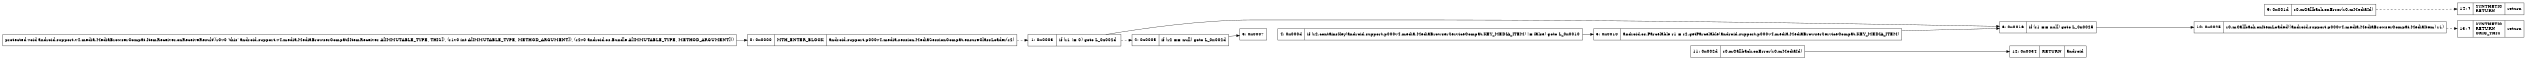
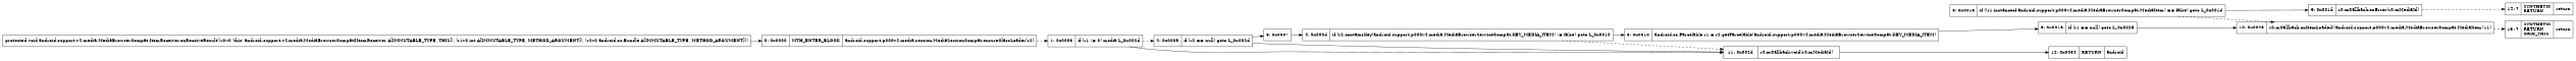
  digraph {
    rankdir=LR
    node [shape=record]
    n1 [label="{0\:\ 0x0000|MTH_ENTER_BLOCK\l|android.support.p000v4.media.session.MediaSessionCompat.ensureClassLoader(r2)\l}"]
-   n2 [label="{1\:\ 0x0003|if (r1 != 0) goto L_0x002d\l}"]
+   n2 [label="{1\:\ 0x0003|if (r1 != 0) media L_0x002d\l}"]
    n3 [label="{2\:\ 0x0005|if (r2 == null) goto L_0x002d\l}"]
-   n4 [label="{11\:\ 0x002d|r0.mCallback.onError(r0.mMediaId)\l}"]
+   n4 [label="{11\:\ 0x002d|r0.mCallback.void(r0.mMediaId)\l}"]
    n5 [label="{3\:\ 0x0007}"]
    n6 [label="{12\:\ 0x0034|RETURN\l|android\l}"]
    n7 [label="{4\:\ 0x000d|if (r2.containsKey(android.support.p000v4.media.MediaBrowserServiceCompat.KEY_MEDIA_ITEM) != false) goto L_0x0010\l}"]
    n8 [label="{5\:\ 0x0010|android.os.Parcelable r1 = r2.getParcelable(android.support.p000v4.media.MediaBrowserServiceCompat.KEY_MEDIA_ITEM)\l}"]
    n9 [label="{6\:\ 0x0016|if (r1 == null) goto L_0x0025\l}"]
    n10 [label="{10\:\ 0x0025|r0.mCallback.onItemLoaded((android.support.p000v4.media.MediaBrowserCompat.MediaItem) r1)\l}"]
    n11 [label="{13\:\ ?|SYNTHETIC\lRETURN\lORIG_THIS\l|return\l}"]
+   n12 [label="{8\:\ 0x001a|if ((r1 instanceof android.support.p000v4.media.MediaBrowserCompat.MediaItem) == false) goto L_0x001d\l}"]
    n13 [label="{9\:\ 0x001d|r0.mCallback.onError(r0.mMediaId)\l}"]
    n14 [label="{14\:\ ?|SYNTHETIC\lRETURN\l|return\l}"]
    n15 [label="{protected void android.support.v4.media.MediaBrowserCompat.ItemReceiver.onReceiveResult((r0v0 'this' android.support.v4.media.MediaBrowserCompat$ItemReceiver A[IMMUTABLE_TYPE, THIS]), (r1v0 int A[IMMUTABLE_TYPE, METHOD_ARGUMENT]), (r2v0 android.os.Bundle A[IMMUTABLE_TYPE, METHOD_ARGUMENT])) }"]
    n1 -> n2 [style=dashed]
    n2 -> n3 [style=dashed]
-   n2 -> n9
+   n2 -> n4
+   n3 -> n4
    n3 -> n5 [style=solid]
    n4 -> n6
+   n5 -> n7
+   n7 -> n4 [style=dashed]
    n7 -> n8
    n8 -> n9
    n9 -> n10
    n10 -> n11 [style=dashed]
+   n12 -> n10 [style=dashed]
+   n12 -> n13
    n13 -> n14 [style=dashed]
    n15 -> n1
  }
